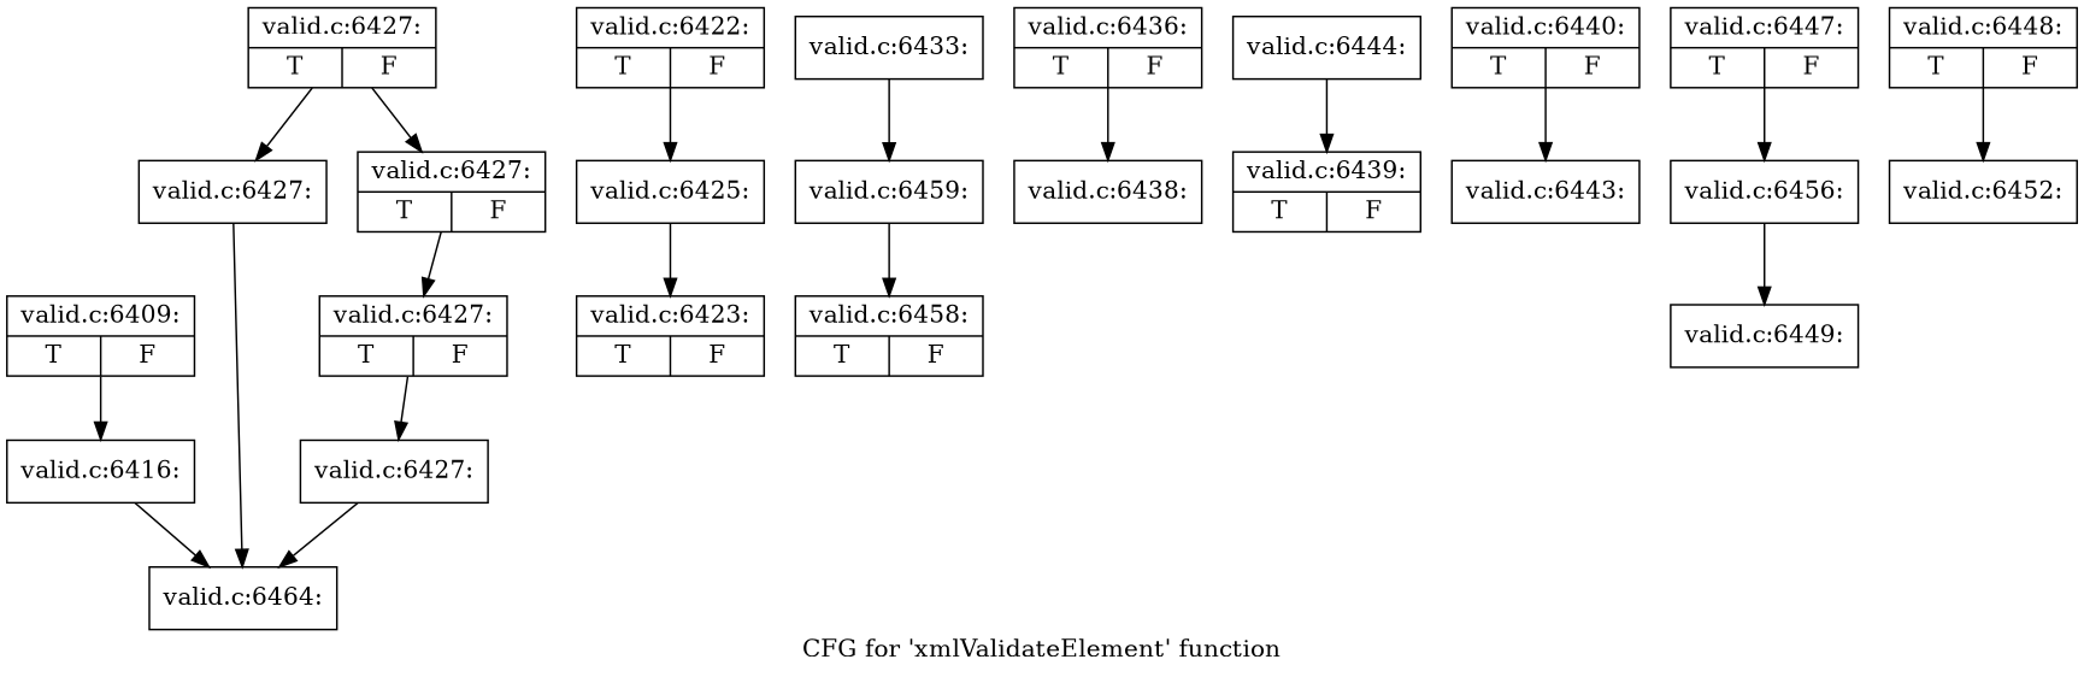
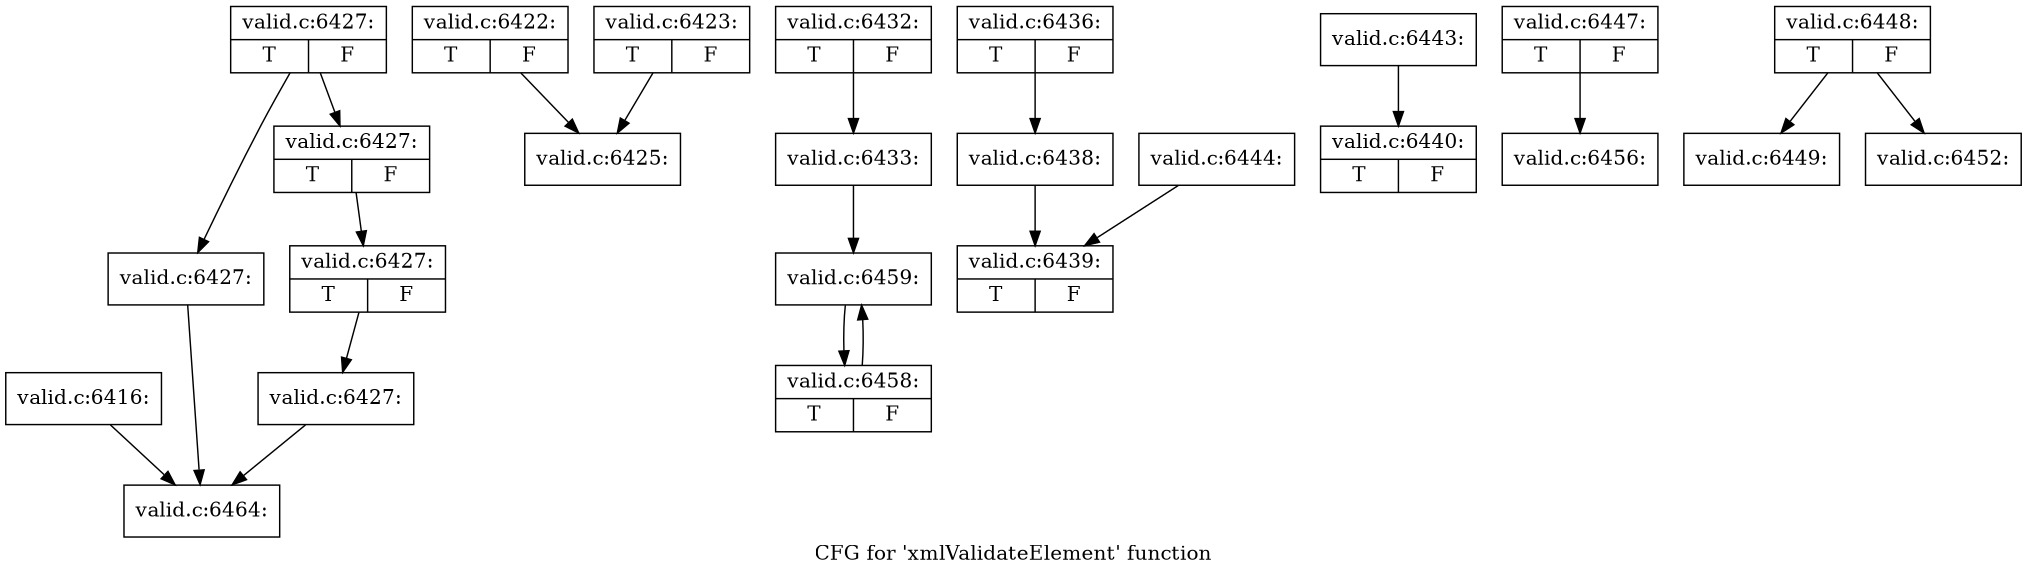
  digraph {
    label="CFG for 'xmlValidateElement' function"
    node [shape=record]
-   n1 [label="{valid.c:6409:|{<s0>T|<s1>F}}"]
    n2 [label="{valid.c:6416:}"]
    n3 [label="{valid.c:6464:}"]
    n4 [label="{valid.c:6422:|{<s0>T|<s1>F}}"]
    n5 [label="{valid.c:6425:}"]
    n6 [label="{valid.c:6423:|{<s0>T|<s1>F}}"]
    n7 [label="{valid.c:6427:|{<s0>T|<s1>F}}"]
    n8 [label="{valid.c:6427:}"]
    n9 [label="{valid.c:6427:|{<s0>T|<s1>F}}"]
    n10 [label="{valid.c:6427:|{<s0>T|<s1>F}}"]
    n11 [label="{valid.c:6427:}"]
+   n12 [label="{valid.c:6432:|{<s0>T|<s1>F}}"]
    n13 [label="{valid.c:6433:}"]
    n14 [label="{valid.c:6459:}"]
    n15 [label="{valid.c:6436:|{<s0>T|<s1>F}}"]
    n16 [label="{valid.c:6438:}"]
    n17 [label="{valid.c:6439:|{<s0>T|<s1>F}}"]
    n18 [label="{valid.c:6458:|{<s0>T|<s1>F}}"]
    n19 [label="{valid.c:6440:|{<s0>T|<s1>F}}"]
    n20 [label="{valid.c:6443:}"]
    n21 [label="{valid.c:6444:}"]
    n22 [label="{valid.c:6447:|{<s0>T|<s1>F}}"]
    n23 [label="{valid.c:6456:}"]
    n24 [label="{valid.c:6448:|{<s0>T|<s1>F}}"]
    n25 [label="{valid.c:6449:}"]
    n26 [label="{valid.c:6452:}"]
-   n1 -> n2
    n2 -> n3
    n4 -> n5
-   n5 -> n6
+   n6 -> n5
    n7 -> n8
    n7 -> n9
    n8 -> n3
    n9 -> n10
    n10 -> n11
    n11 -> n3
+   n12 -> n13
    n13 -> n14
    n14 -> n18
    n15 -> n16
-   n19 -> n20
+   n16 -> n17
+   n18 -> n14
+   n20 -> n19
    n21 -> n17
    n22 -> n23
-   n23 -> n25
+   n24 -> n25
    n24 -> n26
  }
